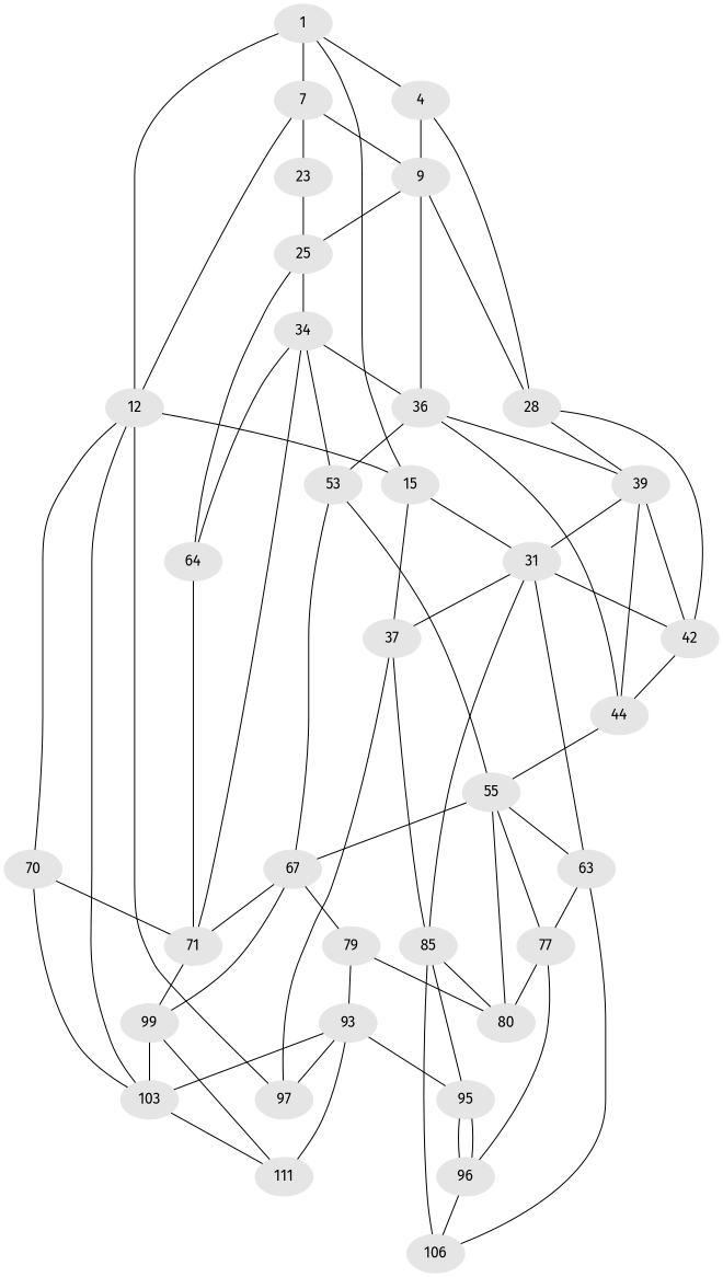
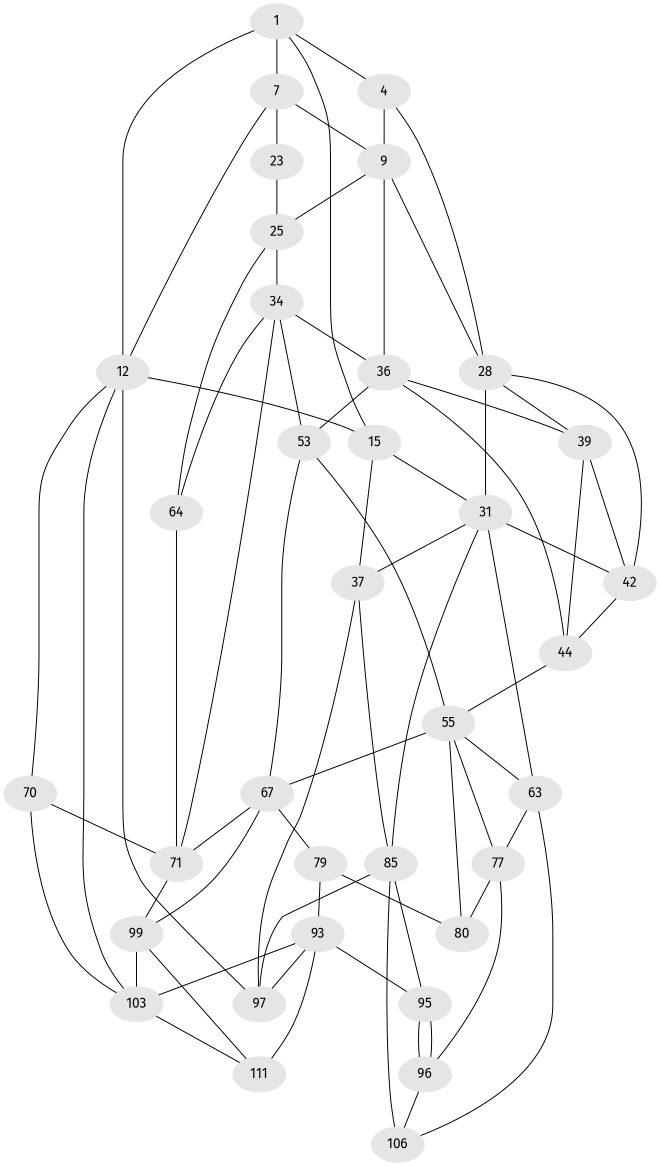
  graph {
    fontname="Fira Sans"
    node [color=gray90 fontname="Fira Sans" style=filled]
    edge [fontname="Fira Sans"]
    1 [super="+6+2"]
    4 [super="+5+22"]
    7 [super="+8+19"]
    12 [super="+69+13"]
    15 [super="+32+16"]
    9 [super="+10"]
    28 [super="+29"]
    23 [super="+24"]
    70 [super="+102"]
    97 [super="+119"]
    103 [super="+109"]
    31 [super="+47"]
    37 [super="+45"]
    25 [super="+60+26"]
    36 [super="+38"]
    39 [super="+41"]
    42 [super="+49"]
    34 [super="+35+56"]
    64 [super="+83+65"]
    53 [super="+54"]
    44 [super="+51"]
    71 [super="+72"]
    111 [super="+112"]
    63 [super="+81"]
    85 [super="+108"]
    77 [super="+89"]
    106 [super="+107"]
    95
    55 [super="+61"]
    67 [super="+74"]
    99 [super="+100+104"]
    80
    79 [super="+92"]
    96
    93 [super="+94"]
    1 -- 4
    1 -- 7
    1 -- 12 [weight=2]
    1 -- 15
    4 -- 9
    4 -- 28
    7 -- 12
    7 -- 9
    7 -- 23 [weight=3]
    12 -- 15 [weight=2]
    12 -- 70
    12 -- 97 [weight=2]
    12 -- 103
    15 -- 31
    15 -- 37 [weight=3]
    9 -- 28
    9 -- 25
    9 -- 36
-   39 -- 31
+   28 -- 31
    28 -- 39
    28 -- 42
    23 -- 25
    70 -- 103
    70 -- 71
    103 -- 111
    31 -- 37
    31 -- 42
    31 -- 63 [weight=3]
    31 -- 85
    37 -- 97
    37 -- 85
    25 -- 34
    25 -- 64
    36 -- 39
    36 -- 53
    36 -- 44
    39 -- 42
    39 -- 44
    42 -- 44
    34 -- 36
    34 -- 64
    34 -- 53 [weight=2]
    34 -- 71
    64 -- 71 [weight=2]
    53 -- 55
    53 -- 67
    44 -- 55
    71 -- 99
    63 -- 77
    63 -- 106
-   85 -- 80 [weight=2]
+   85 -- 97 [weight=2]
    85 -- 106 [weight=2]
    85 -- 95
    77 -- 80
    77 -- 96
    95 -- 96
    95 -- 96
    55 -- 63
    55 -- 77 [weight=2]
    55 -- 67
    55 -- 80
    67 -- 71
    67 -- 99
    67 -- 79 [weight=2]
    99 -- 103 [weight=2]
    99 -- 111
    79 -- 80
    79 -- 93
    96 -- 106
    93 -- 97
    93 -- 103
    93 -- 111 [weight=2]
    93 -- 95
  }
